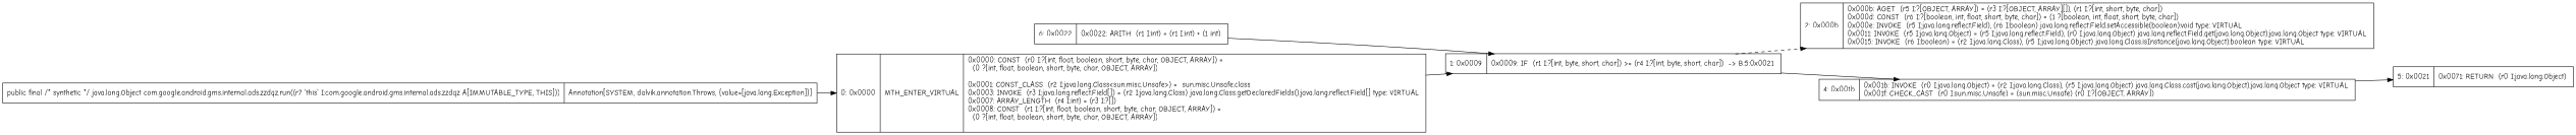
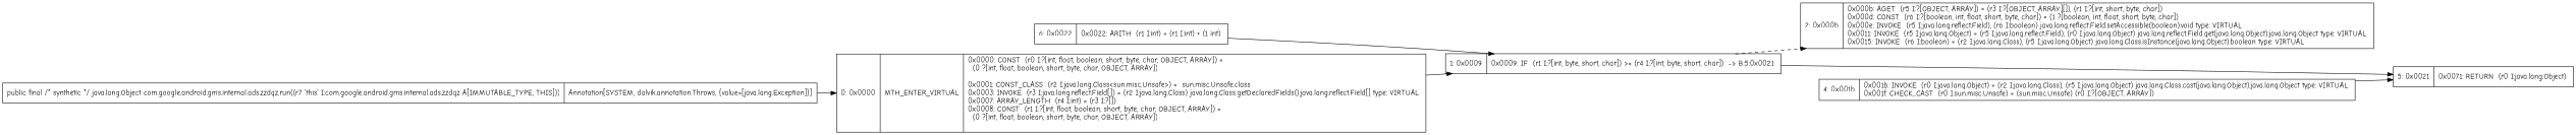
  digraph {
    fontname="Comic Neue"
    rankdir=LR
    node [fontname="Comic Neue" shape=record]
    edge [fontname="Comic Neue"]
    n1 [label="{0\:\ 0x0000|MTH_ENTER_VIRTUAL\l|0x0000: CONST  (r0 I:?[int, float, boolean, short, byte, char, OBJECT, ARRAY]) = \l  (0 ?[int, float, boolean, short, byte, char, OBJECT, ARRAY])\l \l0x0001: CONST_CLASS  (r2 I:java.lang.Class\<sun.misc.Unsafe\>) =  sun.misc.Unsafe.class \l0x0003: INVOKE  (r3 I:java.lang.reflect.Field[]) = (r2 I:java.lang.Class) java.lang.Class.getDeclaredFields():java.lang.reflect.Field[] type: VIRTUAL \l0x0007: ARRAY_LENGTH  (r4 I:int) = (r3 I:?[]) \l0x0008: CONST  (r1 I:?[int, float, boolean, short, byte, char, OBJECT, ARRAY]) = \l  (0 ?[int, float, boolean, short, byte, char, OBJECT, ARRAY])\l \l}"]
    n2 [label="{1\:\ 0x0009|0x0009: IF  (r1 I:?[int, byte, short, char]) \>= (r4 I:?[int, byte, short, char])  \-\> B:5:0x0021 \l}"]
    n3 [label="{2\:\ 0x000b|0x000b: AGET  (r5 I:?[OBJECT, ARRAY]) = (r3 I:?[OBJECT, ARRAY][]), (r1 I:?[int, short, byte, char]) \l0x000d: CONST  (r6 I:?[boolean, int, float, short, byte, char]) = (1 ?[boolean, int, float, short, byte, char]) \l0x000e: INVOKE  (r5 I:java.lang.reflect.Field), (r6 I:boolean) java.lang.reflect.Field.setAccessible(boolean):void type: VIRTUAL \l0x0011: INVOKE  (r5 I:java.lang.Object) = (r5 I:java.lang.reflect.Field), (r0 I:java.lang.Object) java.lang.reflect.Field.get(java.lang.Object):java.lang.Object type: VIRTUAL \l0x0015: INVOKE  (r6 I:boolean) = (r2 I:java.lang.Class), (r5 I:java.lang.Object) java.lang.Class.isInstance(java.lang.Object):boolean type: VIRTUAL \l}"]
    n4 [label="{5\:\ 0x0021|0x0071: RETURN  (r0 I:java.lang.Object) \l}"]
    n5 [label="{4\:\ 0x001b|0x001b: INVOKE  (r0 I:java.lang.Object) = (r2 I:java.lang.Class), (r5 I:java.lang.Object) java.lang.Class.cast(java.lang.Object):java.lang.Object type: VIRTUAL \l0x001f: CHECK_CAST  (r0 I:sun.misc.Unsafe) = (sun.misc.Unsafe) (r0 I:?[OBJECT, ARRAY]) \l}"]
    n6 [label="{6\:\ 0x0022|0x0022: ARITH  (r1 I:int) = (r1 I:int) + (1 int) \l}"]
    n7 [label="{public final \/* synthetic *\/ java.lang.Object com.google.android.gms.internal.ads.zzdqz.run((r7 'this' I:com.google.android.gms.internal.ads.zzdqz A[IMMUTABLE_TYPE, THIS]))  | Annotation[SYSTEM, dalvik.annotation.Throws, \{value=[java.lang.Exception]\}]\l}"]
    n1 -> n2
    n2 -> n3 [style=dashed]
-   n2 -> n5
+   n2 -> n4
    n5 -> n4
    n6 -> n2
    n7 -> n1
  }
